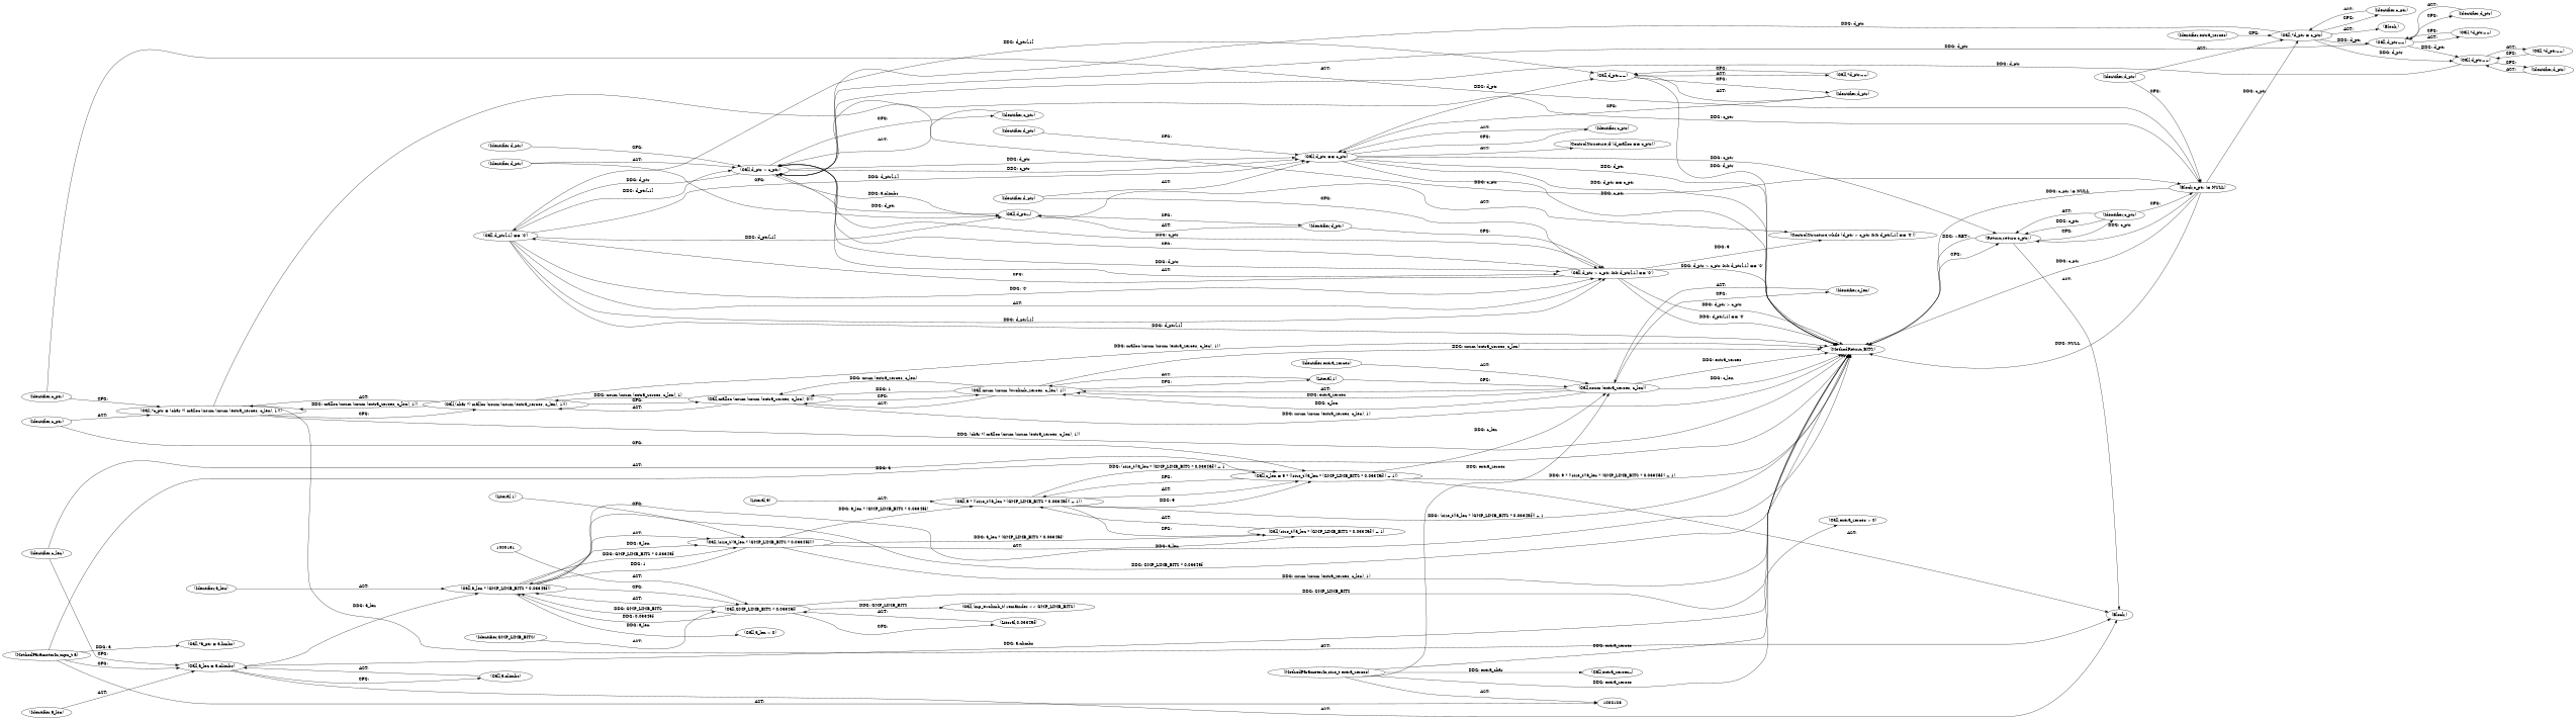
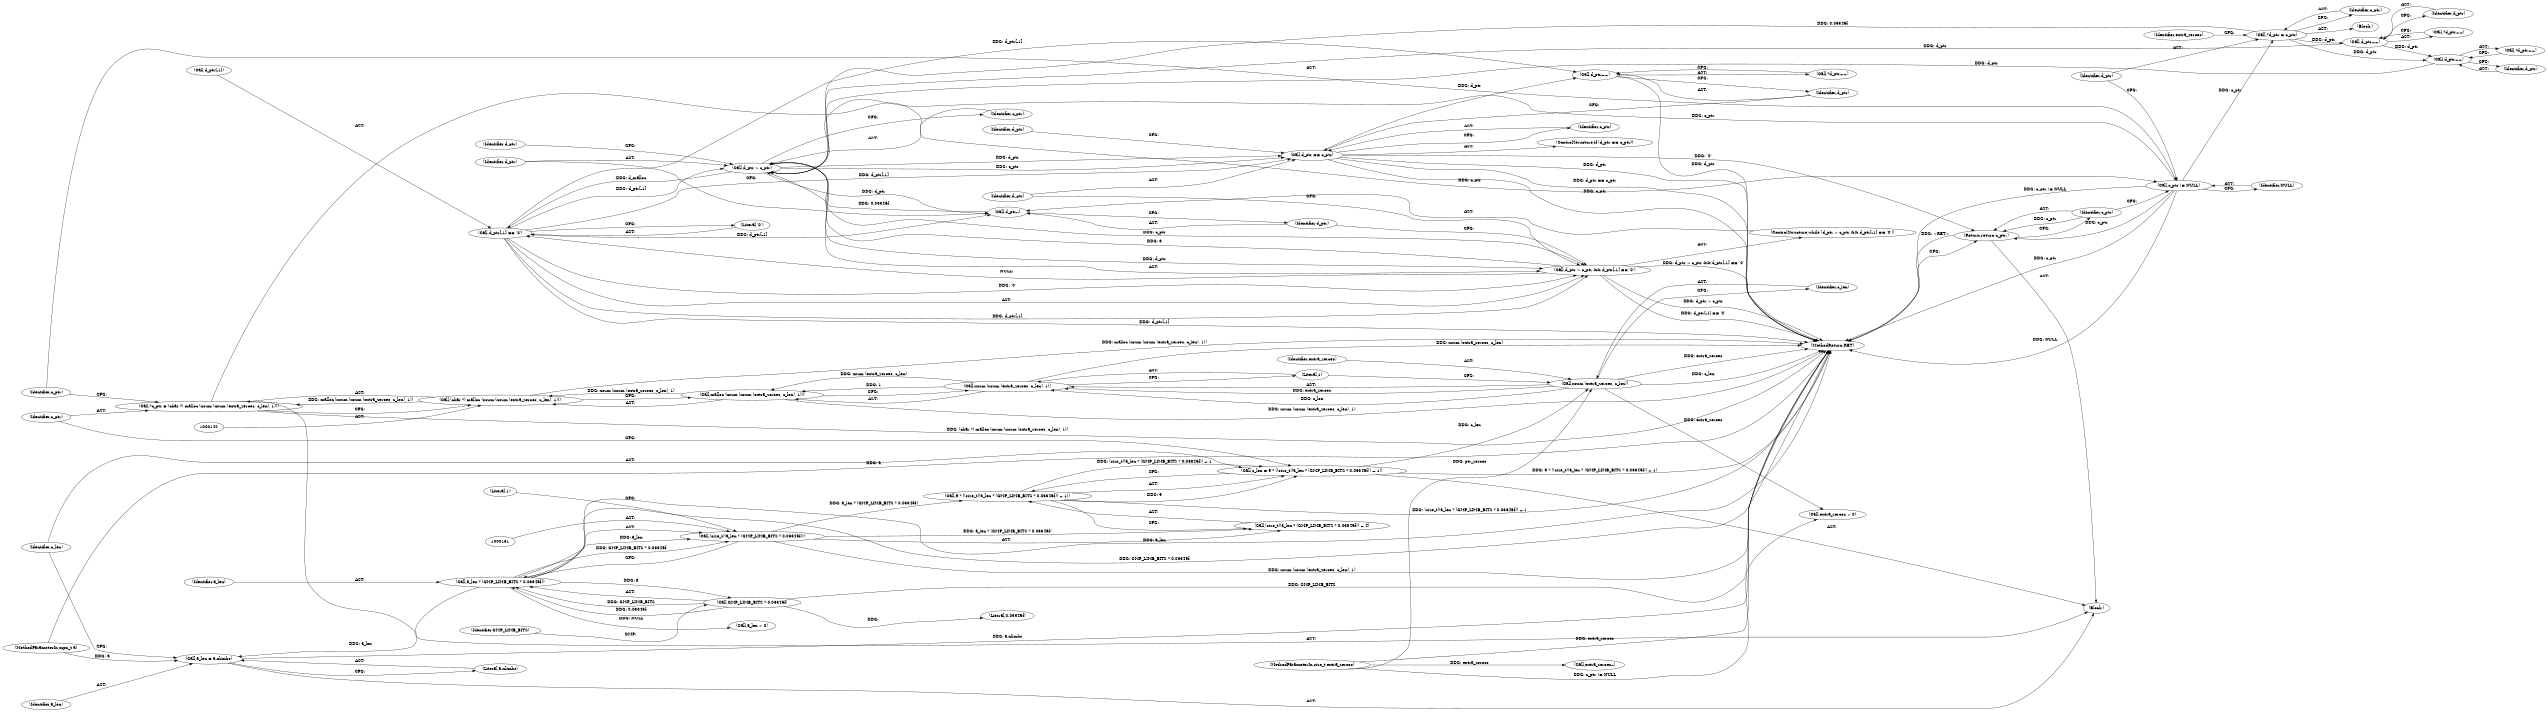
  digraph {
    rankdir=LR
    n1 [label="(Call,d_ptr[-1] == '0')"]
    n2 [label="(Call,d_ptr > c_ptr)"]
    n3 [label="(Call,d_ptr--)"]
    n4 [label="(Call,d_ptr > c_ptr && d_ptr[-1] == '0')"]
    n5 [label="(Call,d_ptr == c_ptr)"]
    n6 [label="(Call,d_ptr++)"]
-   n7 [label="(MethodReturn,BITS)"]
+   n7 [label="(MethodReturn,RET)"]
+   n8 [label="(Literal,'0')"]
    n9 [label="(Identifier,c_ptr)"]
    n10 [label="(ControlStructure,while (d_ptr > c_ptr && d_ptr[-1] == '0'))"]
    n11 [label="(Identifier,d_ptr)"]
    n12 [label="(Return,return c_ptr;)"]
    n13 [label="(Identifier,c_ptr)"]
-   n14 [label="(ControlStructure,if (d_malloc == c_ptr))"]
+   n14 [label="(ControlStructure,if (d_ptr == c_ptr))"]
    n15 [label="(Call,*d_ptr++)"]
    n16 [label="(Identifier,d_ptr)"]
    n17 [label="(Call,d_ptr++)"]
    n18 [label="(Call,d_ptr++)"]
    n19 [label="(Call,*d_ptr++)"]
    n20 [label="(Identifier,d_ptr)"]
    n21 [label="(Call,*d_ptr++)"]
    n22 [label="(Identifier,d_ptr)"]
    n23 [label="(Call,*d_ptr = c_ptr)"]
    n24 [label="(Block,)"]
    n25 [label="(Identifier,c_ptr)"]
-   n26 [label="(Block,c_ptr != NULL)"]
+   n26 [label="(Call,c_ptr != NULL)"]
+   n27 [label="(Identifier,NULL)"]
    n28 [label="(Block,)"]
    n29 [label="(Identifier,c_ptr)"]
    n30 [label="(Call,*c_ptr = (char *) malloc (xsum (xsum (extra_zeroes, c_len), 1)))"]
    n31 [label="(Call,(char *) malloc (xsum (xsum (extra_zeroes, c_len), 1)))"]
-   n32 [label="(Call,malloc (xsum (xsum (extra_zeroes, c_len), 0)))"]
-   n33 [label="(Call,xsum (xsum (twolimb_zeroes, c_len), 1))"]
+   n32 [label="(Call,malloc (xsum (xsum (extra_zeroes, c_len), 1)))"]
+   n33 [label="(Call,xsum (xsum (extra_zeroes, c_len), 1))"]
    n34 [label="(Literal,1)"]
    n35 [label="(Call,xsum (extra_zeroes, c_len))"]
    n36 [label="(Call,extra_zeroes > 0)"]
    n37 [label="(Identifier,c_len)"]
    n38 [label="(MethodParameterIn,size_t extra_zeroes)"]
    n39 [label="(Call,extra_zeroes--)"]
-   1000108
    n41 [label="(Call,c_len = 9 * ((size_t)(a_len * (GMP_LIMB_BITS * 0.03345f)) + 1))"]
    n42 [label="(Call,9 * ((size_t)(a_len * (GMP_LIMB_BITS * 0.03345f)) + 1))"]
-   n43 [label="(Call,(size_t)(a_len * (GMP_LIMB_BITS * 0.03345f)) + 1)"]
+   n43 [label="(Call,(size_t)(a_len * (GMP_LIMB_BITS * 0.03345f)) + 4)"]
    n44 [label="(Call,(size_t)(a_len * (GMP_LIMB_BITS * 0.03345f)))"]
    n45 [label="(Call,a_len * (GMP_LIMB_BITS * 0.03345f))"]
    n46 [label="(Call,GMP_LIMB_BITS * 0.03345f)"]
    n47 [label="(Call,a_len > 0)"]
-   n48 [label="(Call,(mp_twolimb_t) remainder << GMP_LIMB_BITS)"]
    n49 [label="(Literal,0.03345f)"]
    n50 [label="(Call,a_len = a.nlimbs)"]
-   n51 [label="(Call,a.nlimbs)"]
+   n51 [label="(Literal,a.nlimbs)"]
    n52 [label="(MethodParameterIn,mpn_t a)"]
-   n53 [label="(Call,*a_ptr = a.limbs)"]
-   n54 [label="(Literal,9)"]
    n55 [label="(Identifier,GMP_LIMB_BITS)"]
    n56 [label="(Identifier,a_len)"]
    n57 [label="(Identifier,c_ptr)"]
    n58 [label="(Identifier,d_ptr)"]
    n59 [label="(Identifier,d_ptr)"]
    n60 [label="(Identifier,c_ptr)"]
    n61 [label="(Identifier,d_ptr)"]
    n62 [label="(Identifier,extra_zeroes)"]
    n63 [label="(Literal,1)"]
+   n64 [label="(Call,d_ptr[-1])"]
    n65 [label="(Identifier,extra_zeroes)"]
    n66 [label="(Identifier,d_ptr)"]
    n67 [label="(Identifier,d_ptr)"]
    n68 [label="(Identifier,a_len)"]
    n69 [label="(Identifier,c_len)"]
+   1000142
    1000131
    n1 -> n2 [label="DDG: d_ptr[-1]"]
    n1 -> n3 [label="DDG: d_ptr[-1]"]
    n1 -> n4 [label="AST: "]
    n1 -> n4 [label="DDG: d_ptr[-1]"]
    n1 -> n4 [label="DDG: '0'"]
    n1 -> n5 [label="DDG: d_ptr[-1]"]
    n1 -> n6 [label="DDG: d_ptr[-1]"]
    n1 -> n7 [label="DDG: d_ptr[-1]"]
-   n2 -> n1 [label="DDG: d_ptr"]
-   n2 -> n3 [label="DDG: a.nlimbs"]
+   n1 -> n8 [label="CFG: "]
+   n2 -> n1 [label="DDG: d_malloc"]
+   n2 -> n3 [label="DDG: d_ptr"]
    n2 -> n4 [label="AST: "]
    n2 -> n4 [label="DDG: d_ptr"]
    n2 -> n4 [label="DDG: c_ptr"]
    n2 -> n5 [label="DDG: d_ptr"]
    n2 -> n5 [label="DDG: c_ptr"]
    n2 -> n9 [label="CFG: "]
-   n3 -> n2 [label="DDG: d_ptr"]
-   n3 -> n10 [label="AST: "]
+   n3 -> n2 [label="DDG: 0.03345f"]
+   n10 -> n3 [label="AST: "]
    n3 -> n11 [label="CFG: "]
-   n4 -> n1 [label="CFG: "]
-   n4 -> n2 [label="CFG: "]
+   n4 -> n1 [label="NULL: "]
+   n4 -> n2 [label="DDG: a"]
    n4 -> n7 [label="DDG: d_ptr > c_ptr && d_ptr[-1] == '0'"]
    n4 -> n7 [label="DDG: d_ptr > c_ptr"]
    n4 -> n7 [label="DDG: d_ptr[-1] == '0'"]
-   n4 -> n10 [label="DDG: 9"]
+   n4 -> n10 [label="AST: "]
    n5 -> n6 [label="DDG: d_ptr"]
    n5 -> n7 [label="DDG: c_ptr"]
    n5 -> n7 [label="DDG: d_ptr"]
    n5 -> n7 [label="DDG: d_ptr == c_ptr"]
-   n5 -> n12 [label="DDG: c_ptr"]
+   n5 -> n12 [label="DDG: '0'"]
    n5 -> n13 [label="CFG: "]
    n5 -> n14 [label="AST: "]
    n6 -> n7 [label="DDG: d_ptr"]
    n6 -> n15 [label="AST: "]
    n6 -> n16 [label="CFG: "]
    n7 -> n12 [label="CFG: "]
+   n8 -> n1 [label="AST: "]
    n9 -> n2 [label="AST: "]
    n11 -> n3 [label="AST: "]
    n11 -> n4 [label="CFG: "]
    n12 -> n7 [label="DDG: <RET>"]
    n12 -> n28 [label="AST: "]
    n12 -> n29 [label="CFG: "]
    n13 -> n5 [label="AST: "]
    n15 -> n6 [label="CFG: "]
    n16 -> n5 [label="CFG: "]
    n16 -> n6 [label="AST: "]
    n17 -> n2 [label="DDG: d_ptr"]
    n17 -> n18 [label="DDG: d_ptr"]
    n17 -> n19 [label="AST: "]
    n17 -> n20 [label="CFG: "]
    n18 -> n2 [label="DDG: d_ptr"]
    n18 -> n21 [label="AST: "]
    n18 -> n22 [label="CFG: "]
    n19 -> n17 [label="CFG: "]
    n20 -> n17 [label="AST: "]
    n21 -> n18 [label="CFG: "]
    n22 -> n18 [label="AST: "]
-   n23 -> n2 [label="DDG: d_ptr"]
+   n23 -> n2 [label="DDG: 0.03345f"]
    n23 -> n17 [label="DDG: d_ptr"]
    n23 -> n18 [label="DDG: d_ptr"]
    n23 -> n24 [label="AST: "]
    n23 -> n25 [label="CFG: "]
    n25 -> n23 [label="AST: "]
    n26 -> n2 [label="DDG: c_ptr"]
    n26 -> n7 [label="DDG: c_ptr"]
    n26 -> n7 [label="DDG: NULL"]
    n26 -> n7 [label="DDG: c_ptr != NULL"]
    n26 -> n12 [label="DDG: c_ptr"]
    n26 -> n23 [label="DDG: c_ptr"]
+   n26 -> n27 [label="CFG: "]
+   n27 -> n26 [label="AST: "]
    n29 -> n12 [label="AST: "]
    n29 -> n12 [label="DDG: c_ptr"]
    n29 -> n26 [label="CFG: "]
    n30 -> n7 [label="DDG: (char *) malloc (xsum (xsum (extra_zeroes, c_len), 1))"]
    n30 -> n26 [label="DDG: c_ptr"]
    n30 -> n28 [label="AST: "]
    n30 -> n31 [label="CFG: "]
    n31 -> n7 [label="DDG: malloc (xsum (xsum (extra_zeroes, c_len), 1))"]
    n31 -> n30 [label="AST: "]
    n31 -> n30 [label="DDG: malloc (xsum (xsum (extra_zeroes, c_len), 1))"]
    n31 -> n32 [label="CFG: "]
    n32 -> n7 [label="DDG: xsum (xsum (extra_zeroes, c_len), 1)"]
    n32 -> n31 [label="AST: "]
    n32 -> n31 [label="DDG: xsum (xsum (extra_zeroes, c_len), 1)"]
    n32 -> n33 [label="CFG: "]
    n33 -> n7 [label="DDG: xsum (extra_zeroes, c_len)"]
    n33 -> n32 [label="AST: "]
    n33 -> n32 [label="DDG: xsum (extra_zeroes, c_len)"]
    n33 -> n32 [label="DDG: 1"]
    n33 -> n34 [label="CFG: "]
    n34 -> n33 [label="AST: "]
    n34 -> n35 [label="CFG: "]
    n35 -> n7 [label="DDG: extra_zeroes"]
    n35 -> n7 [label="DDG: c_len"]
    n35 -> n33 [label="AST: "]
    n35 -> n33 [label="DDG: extra_zeroes"]
    n35 -> n33 [label="DDG: c_len"]
+   n35 -> n36 [label="DDG: extra_zeroes"]
    n35 -> n37 [label="CFG: "]
    n37 -> n35 [label="AST: "]
    n38 -> n7 [label="DDG: extra_zeroes"]
-   n38 -> n35 [label="DDG: extra_zeroes"]
-   n38 -> n36 [label="DDG: extra_zeroes"]
-   n38 -> n39 [label="DDG: extra_char"]
-   n38 -> 1000108 [label="AST: "]
+   n38 -> n35 [label="DDG: ptr_zeroes"]
+   n38 -> n36 [label="DDG: c_ptr != NULL"]
+   n38 -> n39 [label="DDG: extra_zeroes"]
    n41 -> n7 [label="DDG: 9 * ((size_t)(a_len * (GMP_LIMB_BITS * 0.03345f)) + 1)"]
    n41 -> n28 [label="AST: "]
    n41 -> n35 [label="DDG: c_len"]
    n41 -> n42 [label="CFG: "]
    n42 -> n7 [label="DDG: (size_t)(a_len * (GMP_LIMB_BITS * 0.03345f)) + 1"]
    n42 -> n41 [label="AST: "]
    n42 -> n41 [label="DDG: 9"]
    n42 -> n41 [label="DDG: (size_t)(a_len * (GMP_LIMB_BITS * 0.03345f)) + 1"]
    n42 -> n43 [label="CFG: "]
    n43 -> n42 [label="AST: "]
    n44 -> n7 [label="DDG: xsum (xsum (extra_zeroes, c_len), 1)"]
    n44 -> n42 [label="DDG: a_len * (GMP_LIMB_BITS * 0.03345f)"]
    n44 -> n43 [label="AST: "]
    n44 -> n43 [label="DDG: a_len * (GMP_LIMB_BITS * 0.03345f)"]
-   n44 -> n45 [label="DDG: 1"]
+   n44 -> n45 [label="CFG: "]
    n45 -> n7 [label="DDG: a_len"]
    n45 -> n7 [label="DDG: GMP_LIMB_BITS * 0.03345f"]
    n45 -> n44 [label="AST: "]
    n45 -> n44 [label="DDG: a_len"]
    n45 -> n44 [label="DDG: GMP_LIMB_BITS * 0.03345f"]
-   n45 -> n46 [label="CFG: "]
-   n45 -> n47 [label="DDG: a_len"]
+   n45 -> n46 [label="DDG: a"]
+   n45 -> n47 [label="DDG: NULL"]
    n46 -> n7 [label="DDG: GMP_LIMB_BITS"]
    n46 -> n45 [label="AST: "]
    n46 -> n45 [label="DDG: GMP_LIMB_BITS"]
    n46 -> n45 [label="DDG: 0.03345f"]
-   n46 -> n48 [label="DDG: GMP_LIMB_BITS"]
-   n46 -> n49 [label="CFG: "]
-   n49 -> n46 [label="AST: "]
+   n46 -> n49 [label="DDG: "]
    n50 -> n7 [label="DDG: a.nlimbs"]
    n50 -> n28 [label="AST: "]
-   n50 -> n45 [label="DDG: a_len"]
+   n45 -> n50 [label="DDG: a_len"]
    n50 -> n51 [label="CFG: "]
    n51 -> n50 [label="AST: "]
    n52 -> n7 [label="DDG: a"]
-   n52 -> 1000108 [label="AST: "]
-   n52 -> n50 [label="CFG: "]
-   n52 -> n53 [label="DDG: a"]
-   n54 -> n42 [label="AST: "]
-   n55 -> n46 [label="AST: "]
+   n52 -> n50 [label="DDG: a"]
+   n55 -> n46 [label="GMP: "]
    n56 -> n50 [label="AST: "]
    n57 -> n30 [label="AST: "]
    n57 -> n41 [label="CFG: "]
    n58 -> n2 [label="CFG: "]
    n59 -> n4 [label="CFG: "]
    n59 -> n5 [label="AST: "]
    n60 -> n26 [label="AST: "]
    n60 -> n30 [label="CFG: "]
    n61 -> n5 [label="CFG: "]
    n62 -> n23 [label="CFG: "]
    n63 -> n44 [label="CFG: "]
+   n64 -> n1 [label="AST: "]
    n65 -> n35 [label="AST: "]
    n66 -> n2 [label="AST: "]
    n66 -> n3 [label="CFG: "]
    n67 -> n23 [label="AST: "]
    n67 -> n26 [label="CFG: "]
    n68 -> n45 [label="AST: "]
    n69 -> n41 [label="AST: "]
    n69 -> n50 [label="CFG: "]
-   1000131 -> n46 [label="AST: "]
+   1000142 -> n31 [label="AST: "]
+   1000131 -> n44 [label="AST: "]
  }
